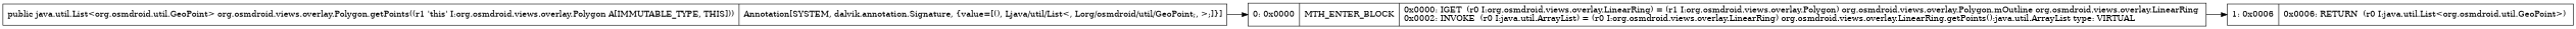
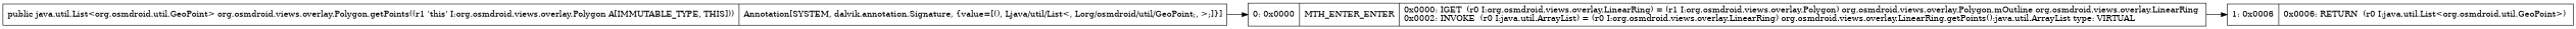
  digraph {
    rankdir=LR
    node [shape=record]
-   n1 [label="{0\:\ 0x0000|MTH_ENTER_BLOCK\l|0x0000: IGET  (r0 I:org.osmdroid.views.overlay.LinearRing) = (r1 I:org.osmdroid.views.overlay.Polygon) org.osmdroid.views.overlay.Polygon.mOutline org.osmdroid.views.overlay.LinearRing \l0x0002: INVOKE  (r0 I:java.util.ArrayList) = (r0 I:org.osmdroid.views.overlay.LinearRing) org.osmdroid.views.overlay.LinearRing.getPoints():java.util.ArrayList type: VIRTUAL \l}"]
+   n1 [label="{0\:\ 0x0000|MTH_ENTER_ENTER\l|0x0000: IGET  (r0 I:org.osmdroid.views.overlay.LinearRing) = (r1 I:org.osmdroid.views.overlay.Polygon) org.osmdroid.views.overlay.Polygon.mOutline org.osmdroid.views.overlay.LinearRing \l0x0002: INVOKE  (r0 I:java.util.ArrayList) = (r0 I:org.osmdroid.views.overlay.LinearRing) org.osmdroid.views.overlay.LinearRing.getPoints():java.util.ArrayList type: VIRTUAL \l}"]
    n2 [label="{1\:\ 0x0006|0x0006: RETURN  (r0 I:java.util.List\<org.osmdroid.util.GeoPoint\>) \l}"]
    n3 [label="{public java.util.List\<org.osmdroid.util.GeoPoint\> org.osmdroid.views.overlay.Polygon.getPoints((r1 'this' I:org.osmdroid.views.overlay.Polygon A[IMMUTABLE_TYPE, THIS]))  | Annotation[SYSTEM, dalvik.annotation.Signature, \{value=[(), Ljava\/util\/List\<, Lorg\/osmdroid\/util\/GeoPoint;, \>;]\}]\l}"]
    n1 -> n2
    n3 -> n1
  }
